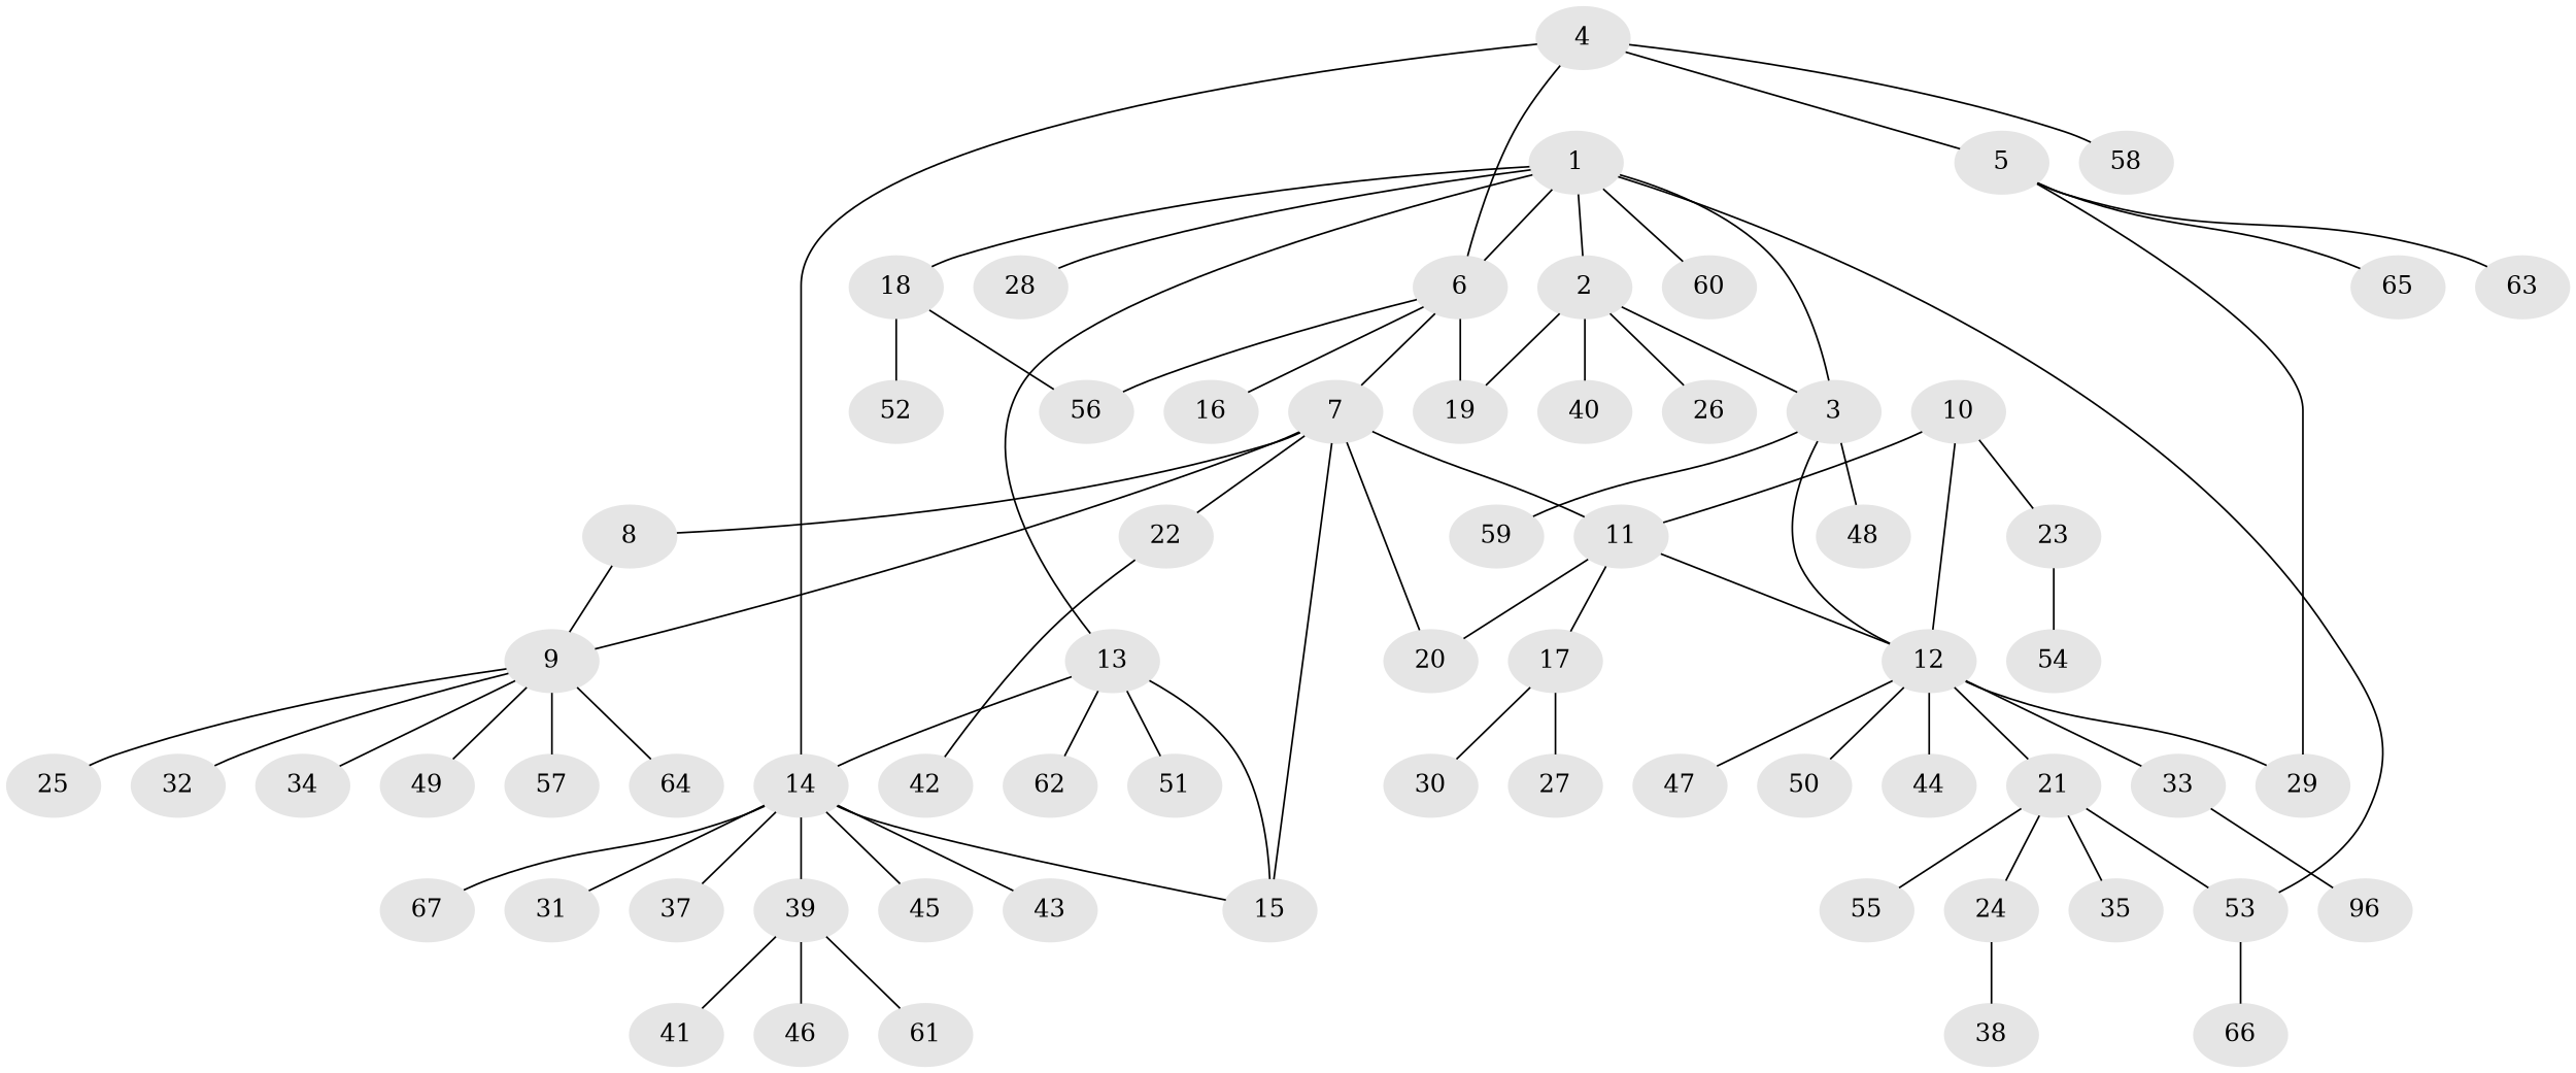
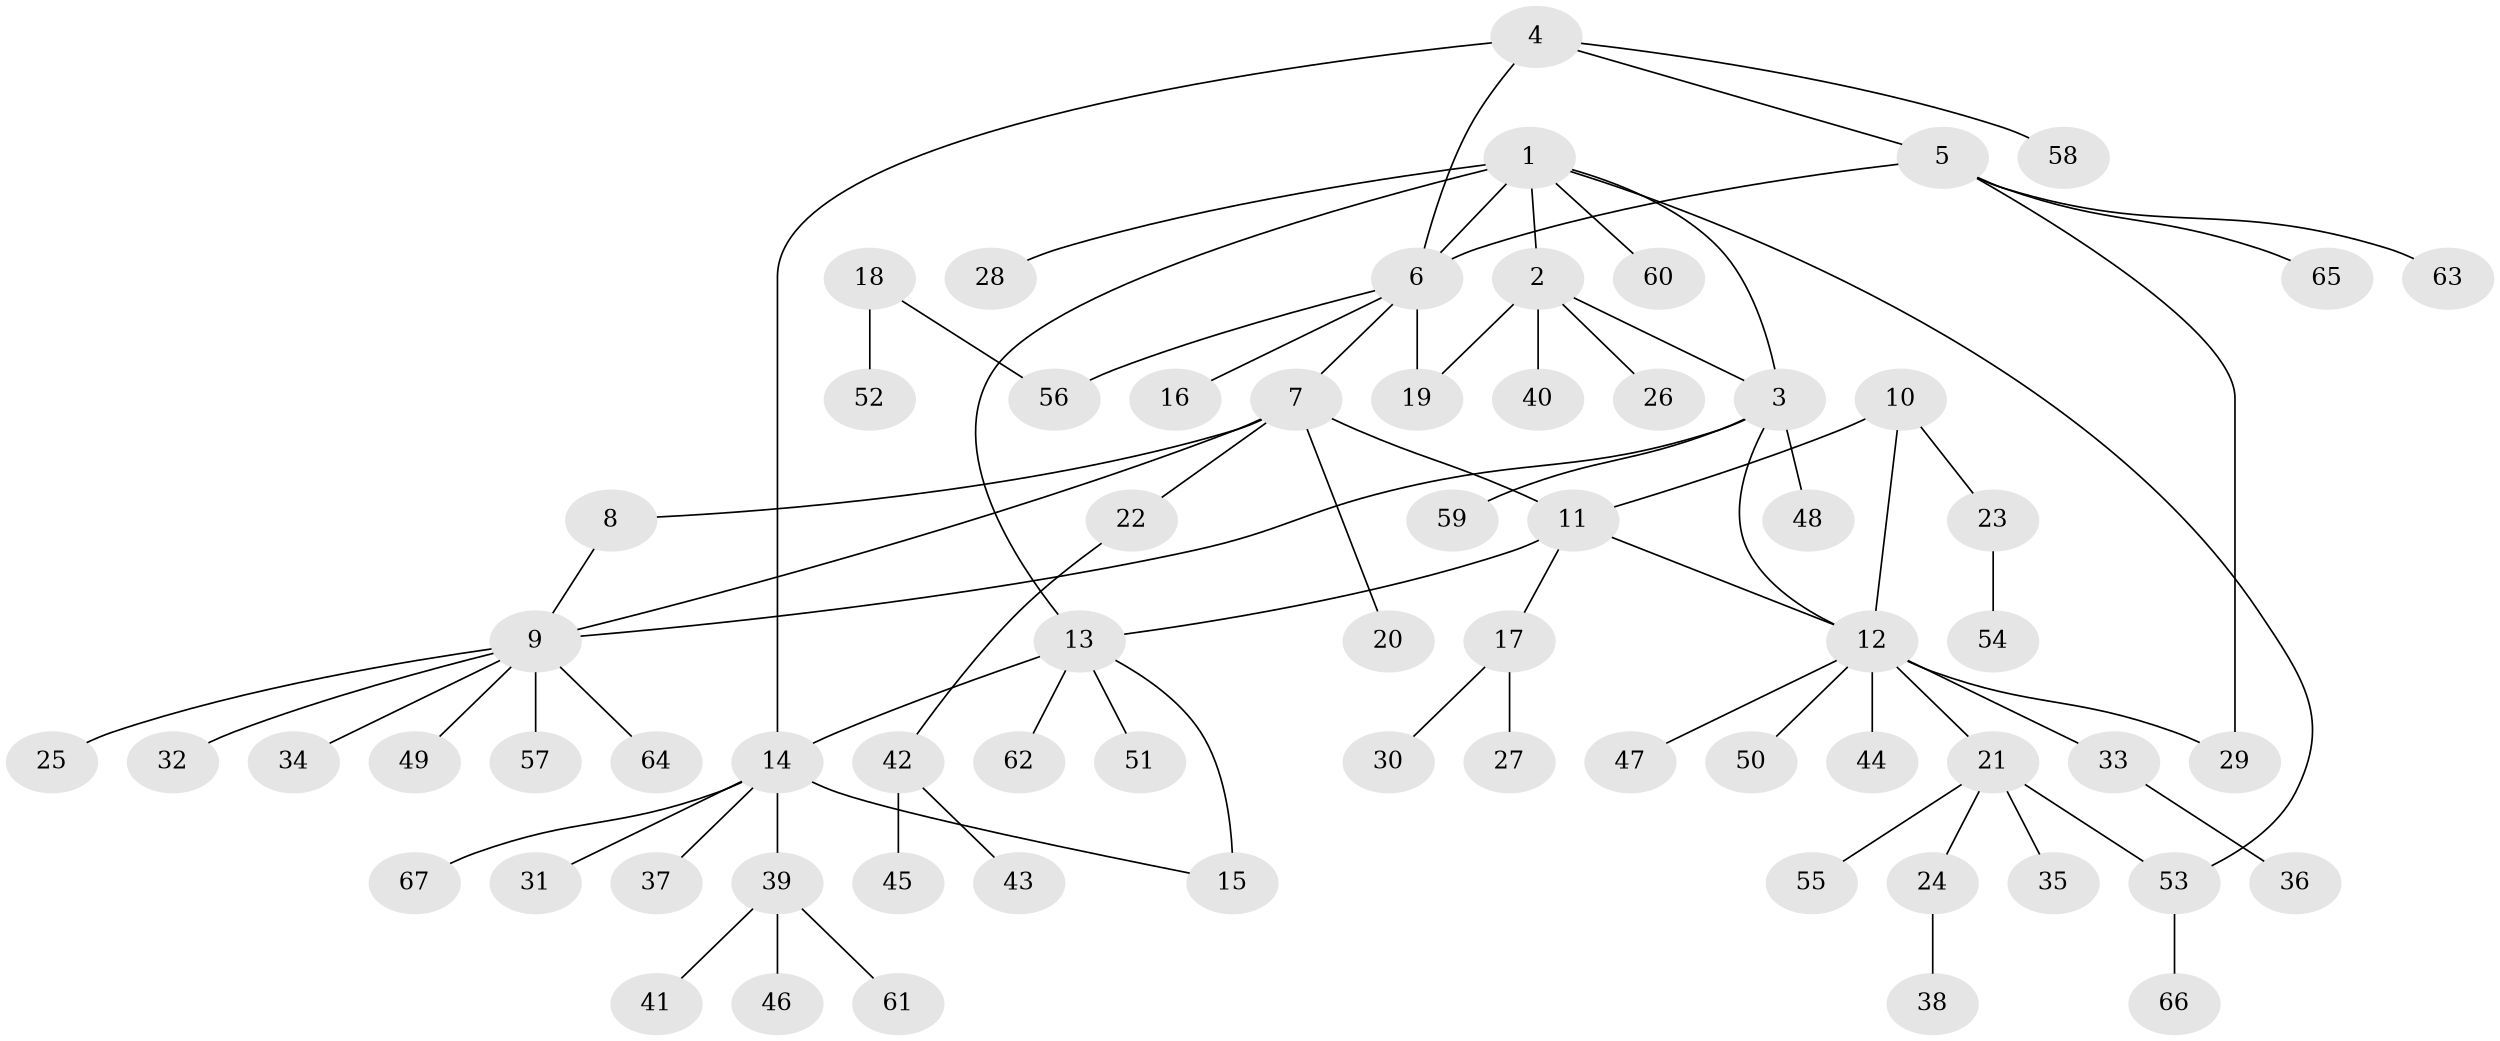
  graph {
    node [color=gray90 style=filled]
    1
    2
    3
    6
    13
    18
    28
    53
    60
    19
    26
    40
    9
    12
    48
    59
    7
    16
    56
    14
    15
    51
    62
    52
    66
    25
    32
    34
    49
    57
    64
    29
    21
    33
    44
    47
    50
    4
    5
    58
    63
    65
    31
    37
    39
    67
    11
    8
    20
    22
    17
    42
    10
    23
    54
    27
    30
    24
    35
    55
-   36 [label=96]
+   36
    41
    46
    61
    38
    43
    45
    1 -- 2
    1 -- 3
    1 -- 6
    1 -- 13
-   1 -- 18
    1 -- 28
    1 -- 53
    1 -- 60
    2 -- 3
    2 -- 19
    2 -- 26
    2 -- 40
+   3 -- 9
    3 -- 12
    3 -- 48
    3 -- 59
    6 -- 19
    6 -- 7
    6 -- 16
    6 -- 56
    13 -- 14
    13 -- 15
    13 -- 51
    13 -- 62
    18 -- 56
    18 -- 52
    53 -- 66
    9 -- 25
    9 -- 32
    9 -- 34
    9 -- 49
    9 -- 57
    9 -- 64
    12 -- 29
    12 -- 21
    12 -- 33
    12 -- 44
    12 -- 47
    12 -- 50
    7 -- 9
-   7 -- 15
    7 -- 11
    7 -- 8
    7 -- 20
    7 -- 22
    14 -- 15
    14 -- 31
    14 -- 37
    14 -- 39
    14 -- 67
    21 -- 53
    21 -- 24
    21 -- 35
    21 -- 55
    33 -- 36
    4 -- 6
    4 -- 14
    4 -- 5
    4 -- 58
+   5 -- 6
    5 -- 29
    5 -- 63
    5 -- 65
    39 -- 41
    39 -- 46
    39 -- 61
-   11 -- 20
+   11 -- 13
    11 -- 12
    11 -- 17
    8 -- 9
    22 -- 42
    17 -- 27
    17 -- 30
-   14 -- 43
-   14 -- 45
+   42 -- 43
+   42 -- 45
    10 -- 12
    10 -- 11
    10 -- 23
    23 -- 54
    24 -- 38
  }
